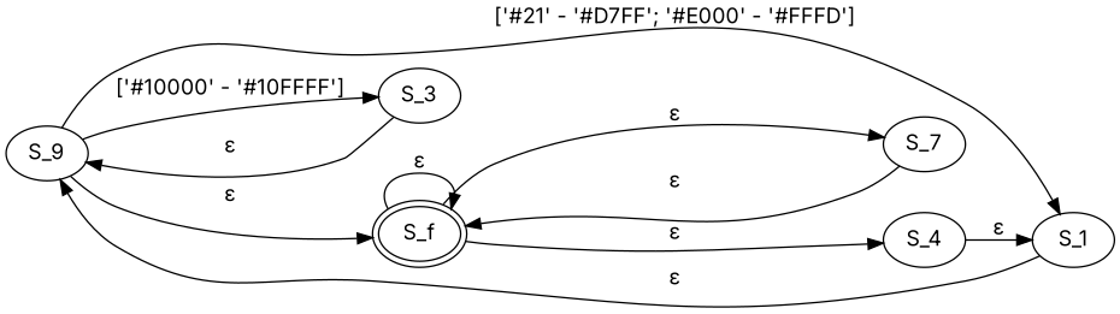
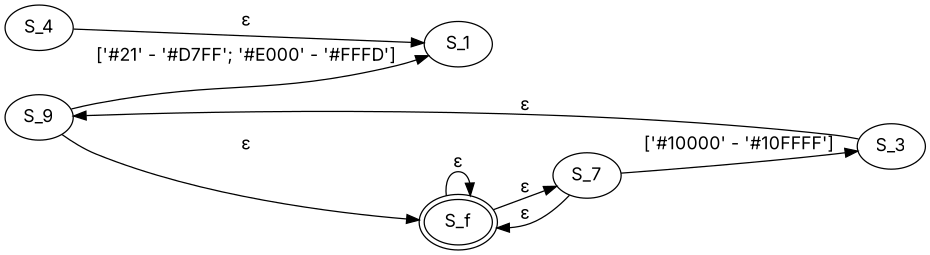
  digraph {
    fontname=Inter
    rankdir=LR
    node [fontname=Inter]
    edge [fontname=Inter]
    n1 [label=S_9]
    n2 [label=S_1]
    n3 [label=S_3]
    n4 [label=S_f peripheries=2]
    n5 [label=S_7]
    n6 [label=S_4]
    n1 -> n2 [label="['#21' - '#D7FF'; '#E000' - '#FFFD']"]
-   n1 -> n3 [label="['#10000' - '#10FFFF']"]
+   n5 -> n3 [label="['#10000' - '#10FFFF']"]
    n1 -> n4 [label="ε"]
-   n2 -> n1 [label="ε"]
    n3 -> n1 [label="ε"]
    n4 -> n4 [label="ε"]
    n4 -> n5 [label="ε"]
-   n4 -> n6 [label="ε"]
    n5 -> n4 [label="ε"]
    n6 -> n2 [label="ε"]
  }
